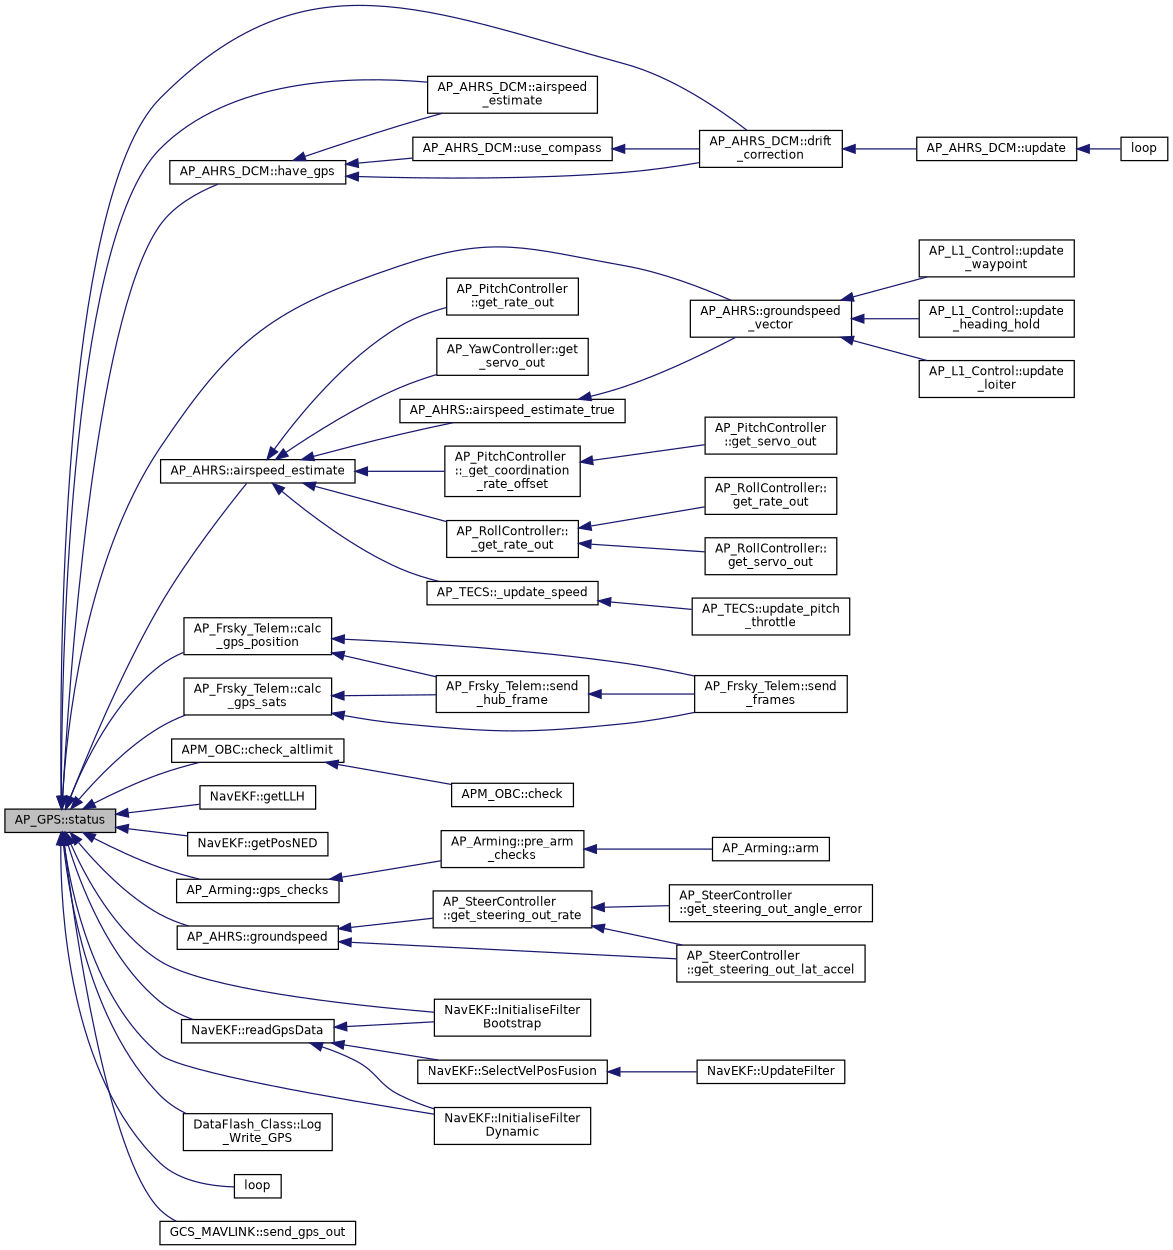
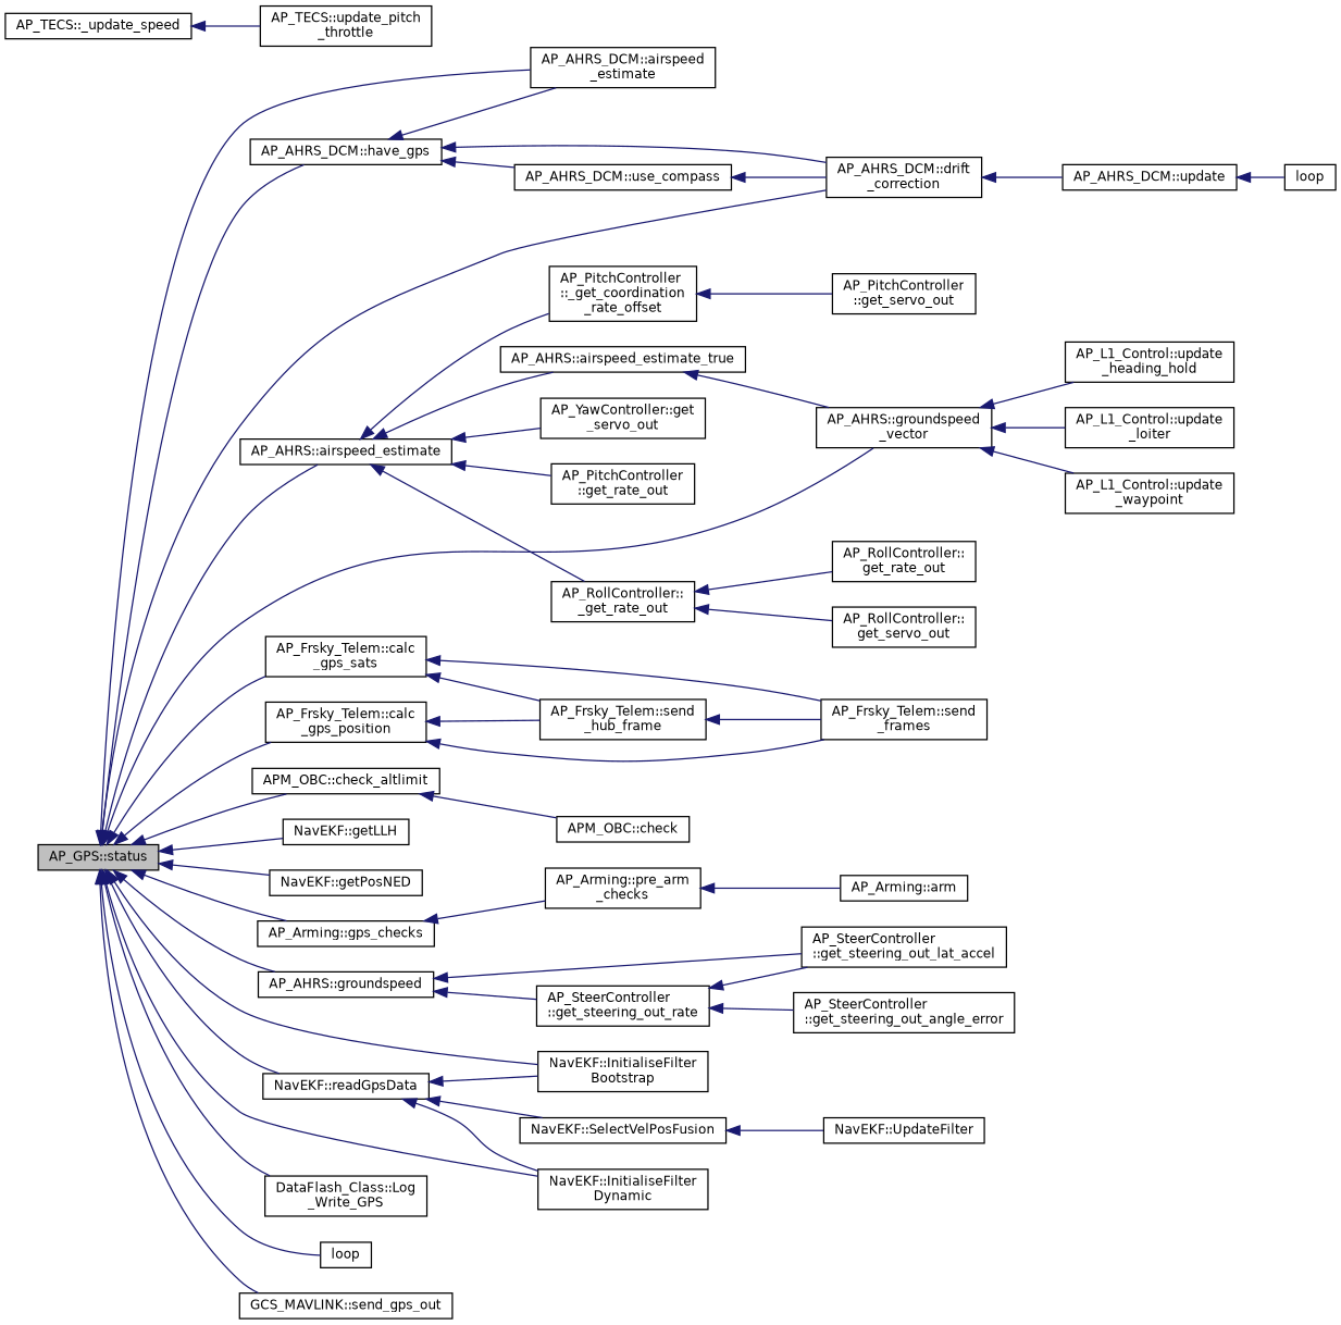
  digraph {
    rankdir=LR
    node [color=black fillcolor=white fontname=Helvetica fontsize=10 shape=record style=filled]
    edge [color=midnightblue dir=back fontname=Helvetica fontsize=10 labelfontname=Helvetica labelfontsize=10 style=solid]
    n1 [fillcolor=grey75 fontcolor=black height=0.2 label="AP_GPS::status" width=0.4]
    n2 [height=0.2 label="AP_AHRS_DCM::airspeed\l_estimate" width=0.4]
    n3 [height=0.2 label="AP_AHRS::airspeed_estimate" width=0.4]
    n4 [height=0.2 label="AP_AHRS::groundspeed\l_vector" width=0.4]
    n5 [height=0.2 label="AP_Frsky_Telem::calc\l_gps_position" width=0.4]
    n6 [height=0.2 label="AP_Frsky_Telem::calc\l_gps_sats" width=0.4]
    n7 [height=0.2 label="APM_OBC::check_altlimit" width=0.4]
    n8 [height=0.2 label="AP_AHRS_DCM::drift\l_correction" width=0.4]
    n9 [height=0.2 label="NavEKF::getLLH" width=0.4]
    n10 [height=0.2 label="NavEKF::getPosNED" width=0.4]
    n11 [height=0.2 label="AP_Arming::gps_checks" width=0.4]
    n12 [height=0.2 label="AP_AHRS::groundspeed" width=0.4]
    n13 [height=0.2 label="AP_AHRS_DCM::have_gps" width=0.4]
    n14 [height=0.2 label="NavEKF::InitialiseFilter\lBootstrap" width=0.4]
    n15 [height=0.2 label="NavEKF::InitialiseFilter\lDynamic" width=0.4]
    n16 [height=0.2 label="DataFlash_Class::Log\l_Write_GPS" width=0.4]
    n17 [height=0.2 label=loop width=0.4]
    n18 [height=0.2 label="NavEKF::readGpsData" width=0.4]
    n19 [height=0.2 label="GCS_MAVLINK::send_gps_out" width=0.4]
    n20 [height=0.2 label="AP_PitchController\l::_get_coordination\l_rate_offset" width=0.4]
    n21 [height=0.2 label="AP_RollController::\l_get_rate_out" width=0.4]
    n22 [height=0.2 label="AP_TECS::_update_speed" width=0.4]
    n23 [height=0.2 label="AP_AHRS::airspeed_estimate_true" width=0.4]
    n24 [height=0.2 label="AP_PitchController\l::get_rate_out" width=0.4]
    n25 [height=0.2 label="AP_YawController::get\l_servo_out" width=0.4]
    n26 [height=0.2 label="AP_L1_Control::update\l_heading_hold" width=0.4]
    n27 [height=0.2 label="AP_L1_Control::update\l_loiter" width=0.4]
    n28 [height=0.2 label="AP_L1_Control::update\l_waypoint" width=0.4]
    n29 [height=0.2 label="AP_Frsky_Telem::send\l_frames" width=0.4]
    n30 [height=0.2 label="AP_Frsky_Telem::send\l_hub_frame" width=0.4]
    n31 [height=0.2 label="APM_OBC::check" width=0.4]
    n32 [height=0.2 label="AP_AHRS_DCM::update" width=0.4]
    n33 [height=0.2 label="AP_Arming::pre_arm\l_checks" width=0.4]
    n34 [height=0.2 label="AP_SteerController\l::get_steering_out_lat_accel" width=0.4]
    n35 [height=0.2 label="AP_SteerController\l::get_steering_out_rate" width=0.4]
    n36 [height=0.2 label="AP_AHRS_DCM::use_compass" width=0.4]
    n37 [height=0.2 label="NavEKF::SelectVelPosFusion" width=0.4]
    n38 [height=0.2 label="AP_PitchController\l::get_servo_out" width=0.4]
    n39 [height=0.2 label="AP_RollController::\lget_rate_out" width=0.4]
    n40 [height=0.2 label="AP_RollController::\lget_servo_out" width=0.4]
    n41 [height=0.2 label="AP_TECS::update_pitch\l_throttle" width=0.4]
    n42 [height=0.2 label=loop width=0.4]
    n43 [height=0.2 label="AP_Arming::arm" width=0.4]
    n44 [height=0.2 label="AP_SteerController\l::get_steering_out_angle_error" width=0.4]
    n45 [height=0.2 label="NavEKF::UpdateFilter" width=0.4]
    n1 -> n2
    n1 -> n3
    n1 -> n4
    n1 -> n5
    n1 -> n6
    n1 -> n7
    n1 -> n8
    n1 -> n9
    n1 -> n10
    n1 -> n11
    n1 -> n12
    n1 -> n13
    n1 -> n14
    n1 -> n15
    n1 -> n16
    n1 -> n17
    n1 -> n18
    n1 -> n19
    n3 -> n20
    n3 -> n21
-   n3 -> n22
    n3 -> n23
    n3 -> n24
    n3 -> n25
    n4 -> n26
    n4 -> n27
    n4 -> n28
    n5 -> n29
    n5 -> n30
    n6 -> n29
    n6 -> n30
    n7 -> n31
    n8 -> n32
    n11 -> n33
    n12 -> n34
    n12 -> n35
    n13 -> n2
    n13 -> n8
    n13 -> n36
    n18 -> n14
    n18 -> n15
    n18 -> n37
    n20 -> n38
    n21 -> n39
    n21 -> n40
    n22 -> n41
    n23 -> n4
    n30 -> n29
    n32 -> n42
    n33 -> n43
    n35 -> n34
    n35 -> n44
    n36 -> n8
    n37 -> n45
  }
